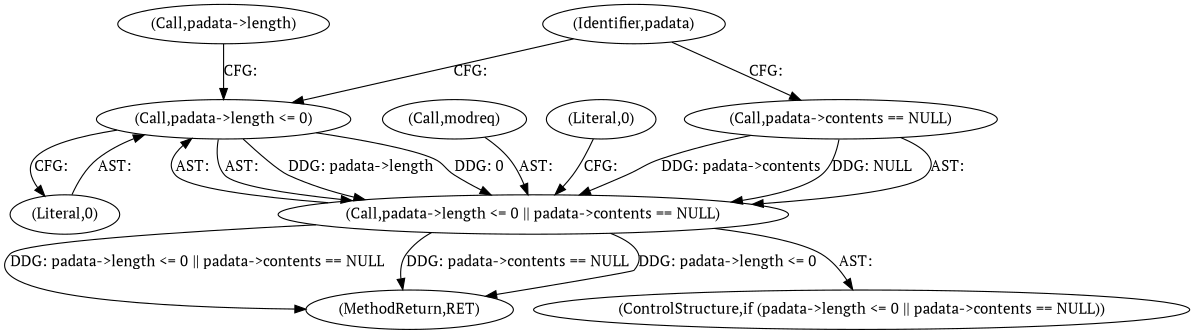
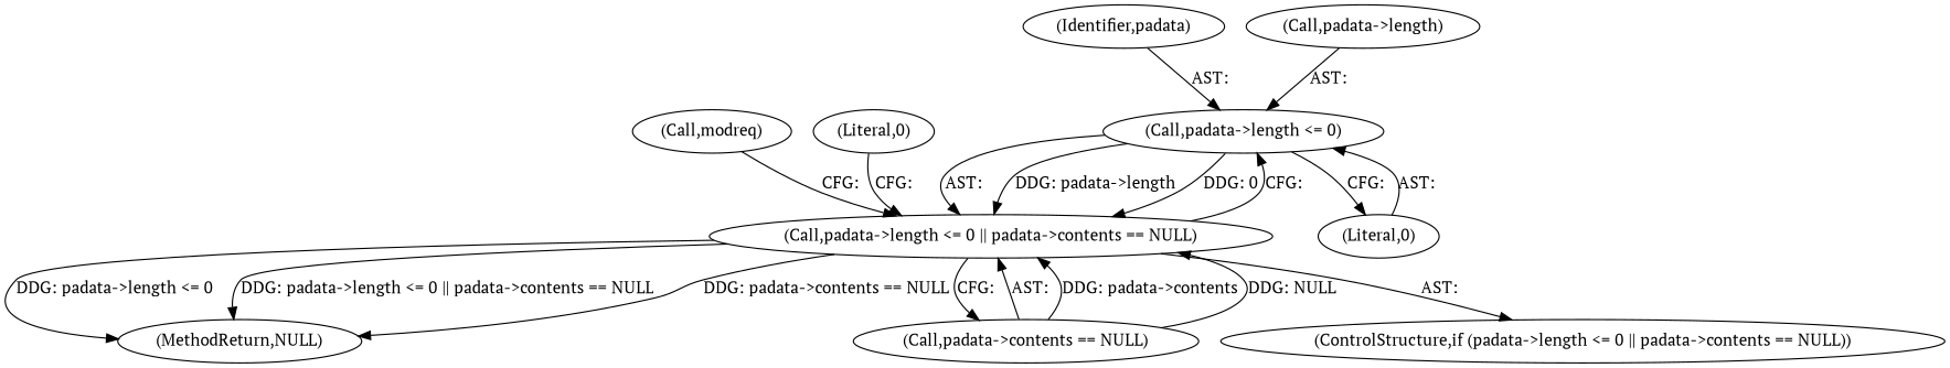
  digraph {
    fontname="PT Serif"
    node [fontname="PT Serif"]
    edge [fontname="PT Serif"]
    n1 [label="(Call,padata->length <= 0)"]
    n2 [label="(Call,padata->length <= 0 || padata->contents == NULL)"]
    n3 [label="(Literal,0)"]
-   n4 [label="(MethodReturn,RET)"]
+   n4 [label="(MethodReturn,NULL)"]
    n5 [label="(Call,padata->contents == NULL)"]
    n6 [label="(ControlStructure,if (padata->length <= 0 || padata->contents == NULL))"]
    n7 [label="(Call,modreq)"]
    n8 [label="(Identifier,padata)"]
    n9 [label="(Literal,0)"]
    n10 [label="(Call,padata->length)"]
    n1 -> n2 [label="AST: "]
    n1 -> n2 [label="DDG: padata->length"]
    n1 -> n2 [label="DDG: 0"]
    n1 -> n3 [label="CFG: "]
-   n2 -> n1 [label="AST: "]
+   n2 -> n1 [label="CFG: "]
    n2 -> n4 [label="DDG: padata->length <= 0"]
    n2 -> n4 [label="DDG: padata->length <= 0 || padata->contents == NULL"]
    n2 -> n4 [label="DDG: padata->contents == NULL"]
-   n8 -> n5 [label="CFG: "]
+   n2 -> n5 [label="CFG: "]
    n2 -> n6 [label="AST: "]
    n3 -> n1 [label="AST: "]
    n5 -> n2 [label="AST: "]
    n5 -> n2 [label="DDG: padata->contents"]
    n5 -> n2 [label="DDG: NULL"]
-   n7 -> n2 [label="AST: "]
-   n8 -> n1 [label="CFG: "]
+   n7 -> n2 [label="CFG: "]
+   n8 -> n1 [label="AST: "]
    n9 -> n2 [label="CFG: "]
-   n10 -> n1 [label="CFG: "]
+   n10 -> n1 [label="AST: "]
  }
